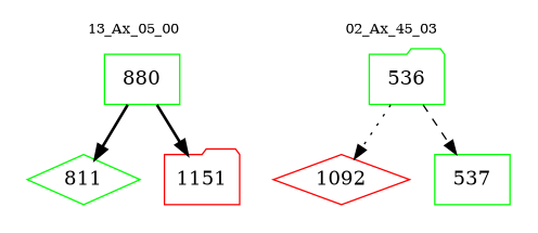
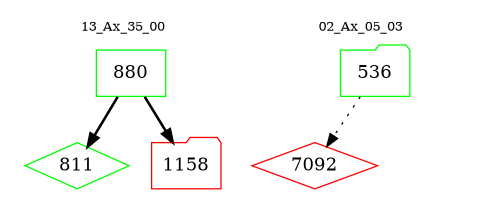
  digraph {
    node [color=green shape=box]
    edge [color=black style=bold]
    n1 [label=880]
    n2 [label=811 shape=diamond]
-   n3 [color=red label=1151 shape=folder]
+   n3 [color=red label=1158 shape=folder]
    n4 [label=536 shape=folder]
-   n5 [color=red label=1092 shape=diamond]
-   n6 [label=537]
+   n5 [color=red label=7092 shape=diamond]
    subgraph cluster_1 {
      color=white
      fontsize=10
-     label="13_Ax_05_00"
+     label="13_Ax_35_00"
      n1
      n2
      n3
    }
    subgraph cluster_2 {
      color=white
      fontsize=10
-     label="02_Ax_45_03"
+     label="02_Ax_05_03"
      n4
      n5
-     n6
    }
    n1 -> n2
    n1 -> n3
    n4 -> n5 [style=dotted]
-   n4 -> n6 [style=dashed]
  }
